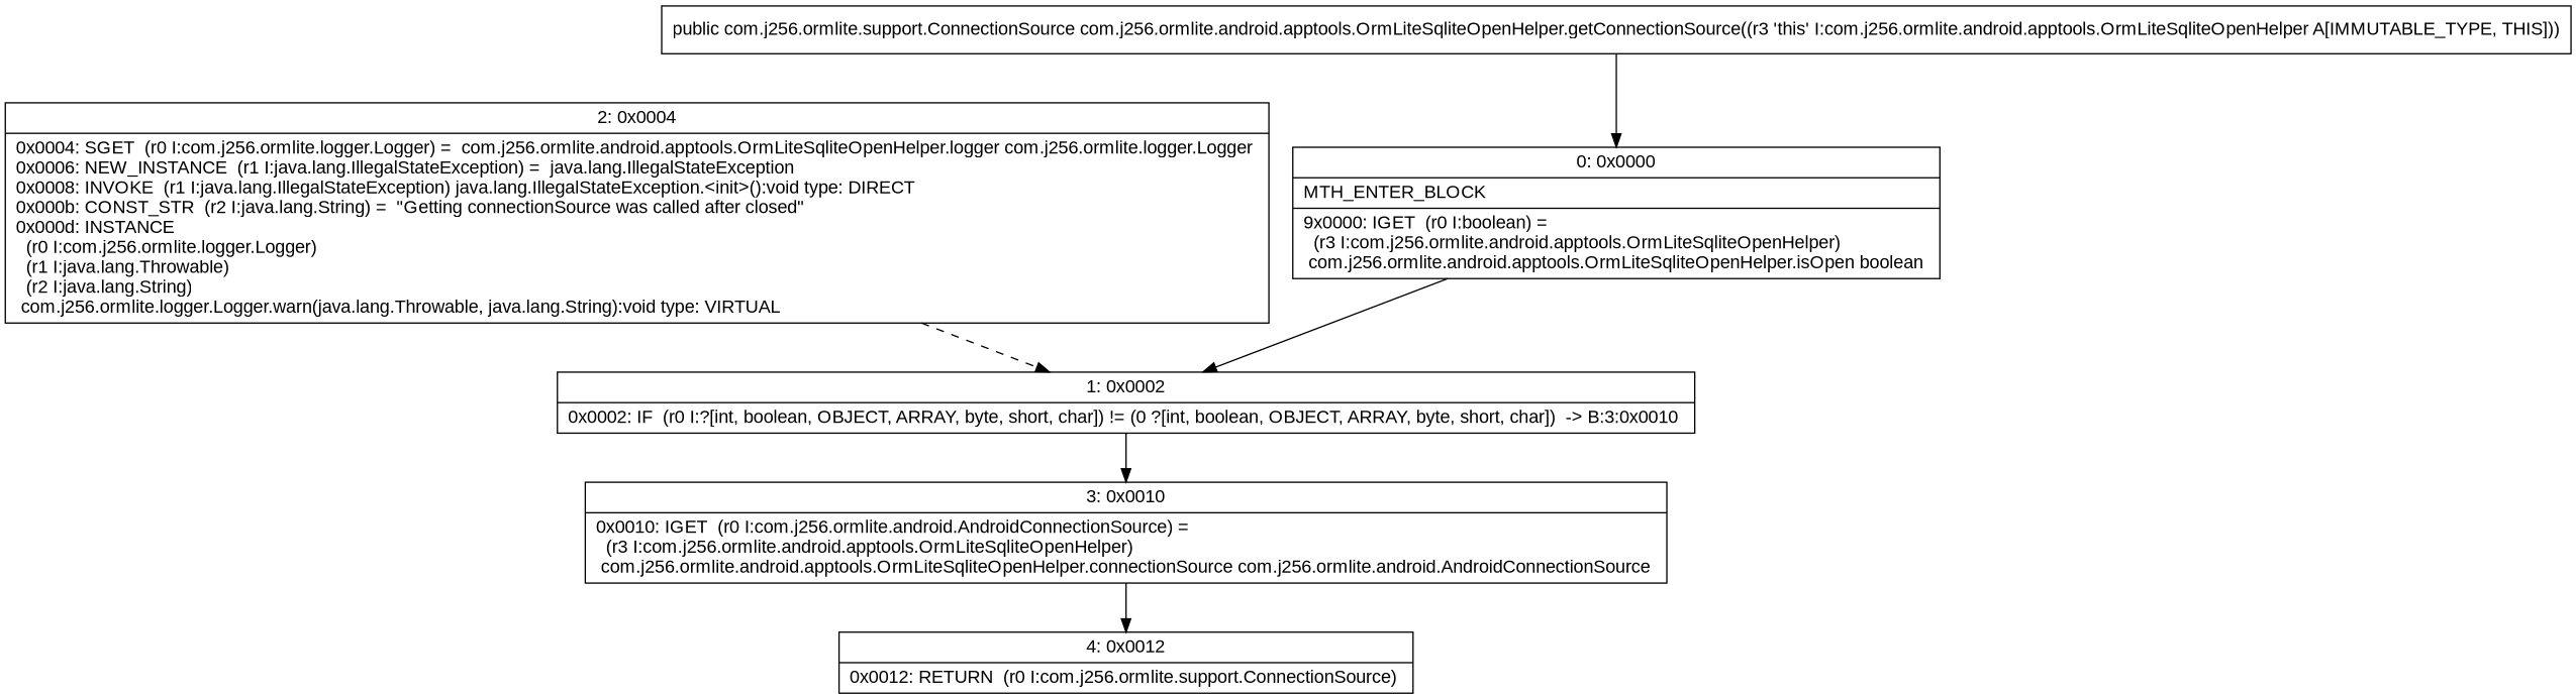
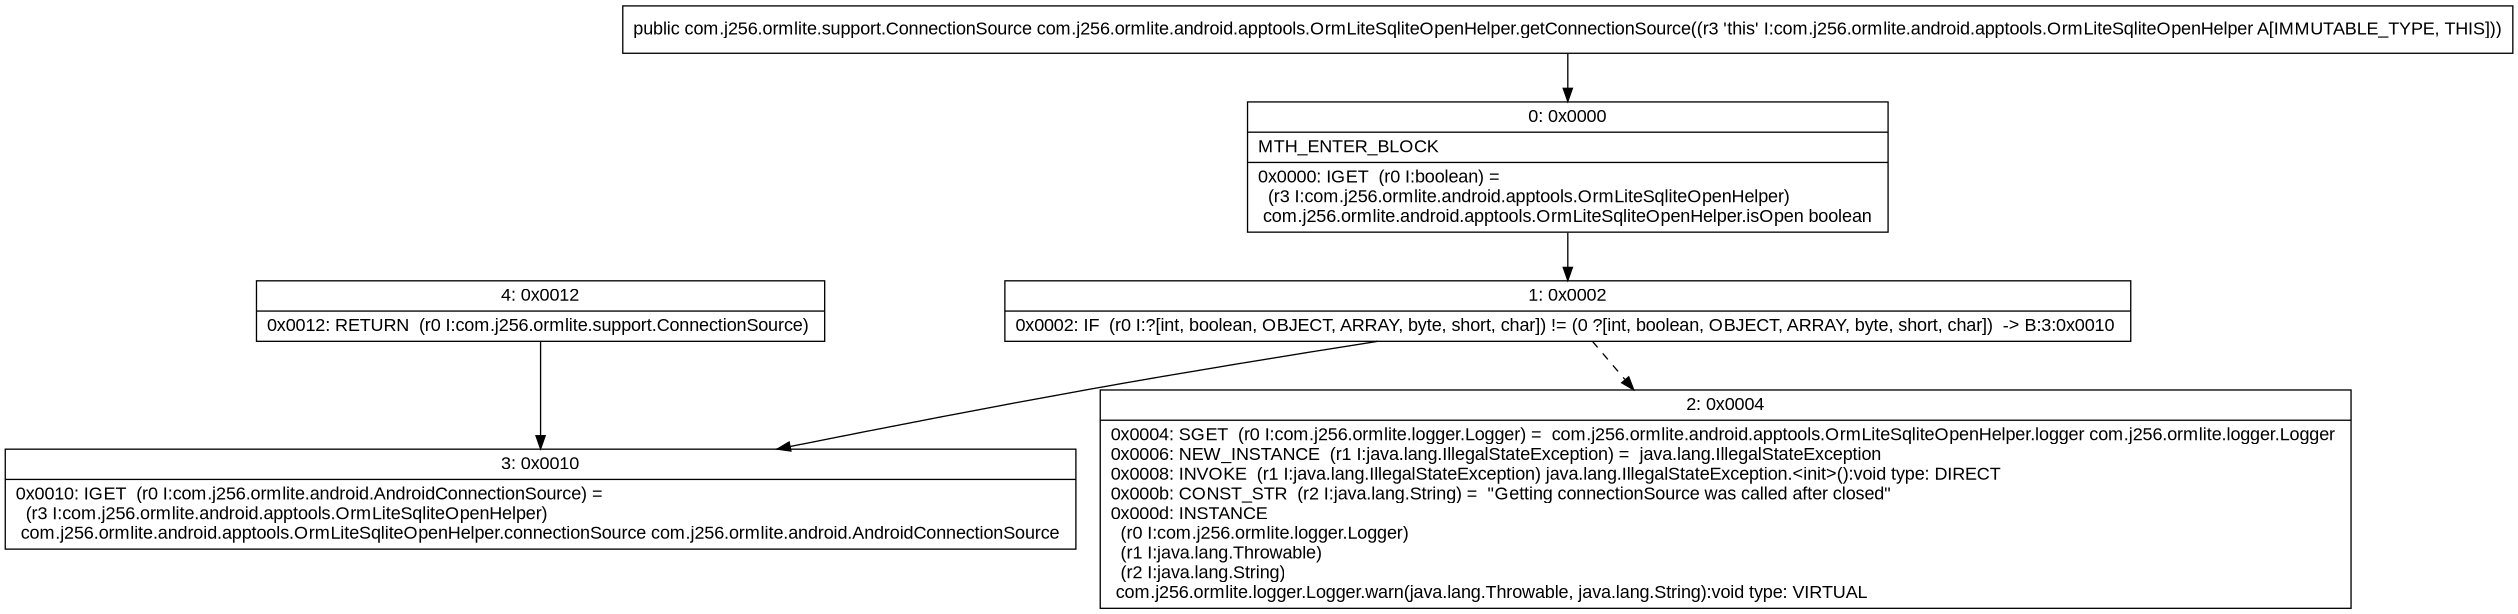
  digraph {
    fontname="Liberation Sans"
    node [fontname="Liberation Sans" shape=record]
    edge [fontname="Liberation Sans"]
-   n1 [label="{0\:\ 0x0000|MTH_ENTER_BLOCK\l|9x0000: IGET  (r0 I:boolean) = \l  (r3 I:com.j256.ormlite.android.apptools.OrmLiteSqliteOpenHelper)\l com.j256.ormlite.android.apptools.OrmLiteSqliteOpenHelper.isOpen boolean \l}"]
+   n1 [label="{0\:\ 0x0000|MTH_ENTER_BLOCK\l|0x0000: IGET  (r0 I:boolean) = \l  (r3 I:com.j256.ormlite.android.apptools.OrmLiteSqliteOpenHelper)\l com.j256.ormlite.android.apptools.OrmLiteSqliteOpenHelper.isOpen boolean \l}"]
    n2 [label="{1\:\ 0x0002|0x0002: IF  (r0 I:?[int, boolean, OBJECT, ARRAY, byte, short, char]) != (0 ?[int, boolean, OBJECT, ARRAY, byte, short, char])  \-\> B:3:0x0010 \l}"]
    n3 [label="{2\:\ 0x0004|0x0004: SGET  (r0 I:com.j256.ormlite.logger.Logger) =  com.j256.ormlite.android.apptools.OrmLiteSqliteOpenHelper.logger com.j256.ormlite.logger.Logger \l0x0006: NEW_INSTANCE  (r1 I:java.lang.IllegalStateException) =  java.lang.IllegalStateException \l0x0008: INVOKE  (r1 I:java.lang.IllegalStateException) java.lang.IllegalStateException.\<init\>():void type: DIRECT \l0x000b: CONST_STR  (r2 I:java.lang.String) =  \"Getting connectionSource was called after closed\" \l0x000d: INSTANCE  \l  (r0 I:com.j256.ormlite.logger.Logger)\l  (r1 I:java.lang.Throwable)\l  (r2 I:java.lang.String)\l com.j256.ormlite.logger.Logger.warn(java.lang.Throwable, java.lang.String):void type: VIRTUAL \l}"]
    n4 [label="{3\:\ 0x0010|0x0010: IGET  (r0 I:com.j256.ormlite.android.AndroidConnectionSource) = \l  (r3 I:com.j256.ormlite.android.apptools.OrmLiteSqliteOpenHelper)\l com.j256.ormlite.android.apptools.OrmLiteSqliteOpenHelper.connectionSource com.j256.ormlite.android.AndroidConnectionSource \l}"]
    n5 [label="{4\:\ 0x0012|0x0012: RETURN  (r0 I:com.j256.ormlite.support.ConnectionSource) \l}"]
    n6 [label="{public com.j256.ormlite.support.ConnectionSource com.j256.ormlite.android.apptools.OrmLiteSqliteOpenHelper.getConnectionSource((r3 'this' I:com.j256.ormlite.android.apptools.OrmLiteSqliteOpenHelper A[IMMUTABLE_TYPE, THIS])) }"]
    n1 -> n2
-   n3 -> n2 [style=dashed]
+   n2 -> n3 [style=dashed]
    n2 -> n4
-   n4 -> n5
+   n5 -> n4
    n6 -> n1
  }
